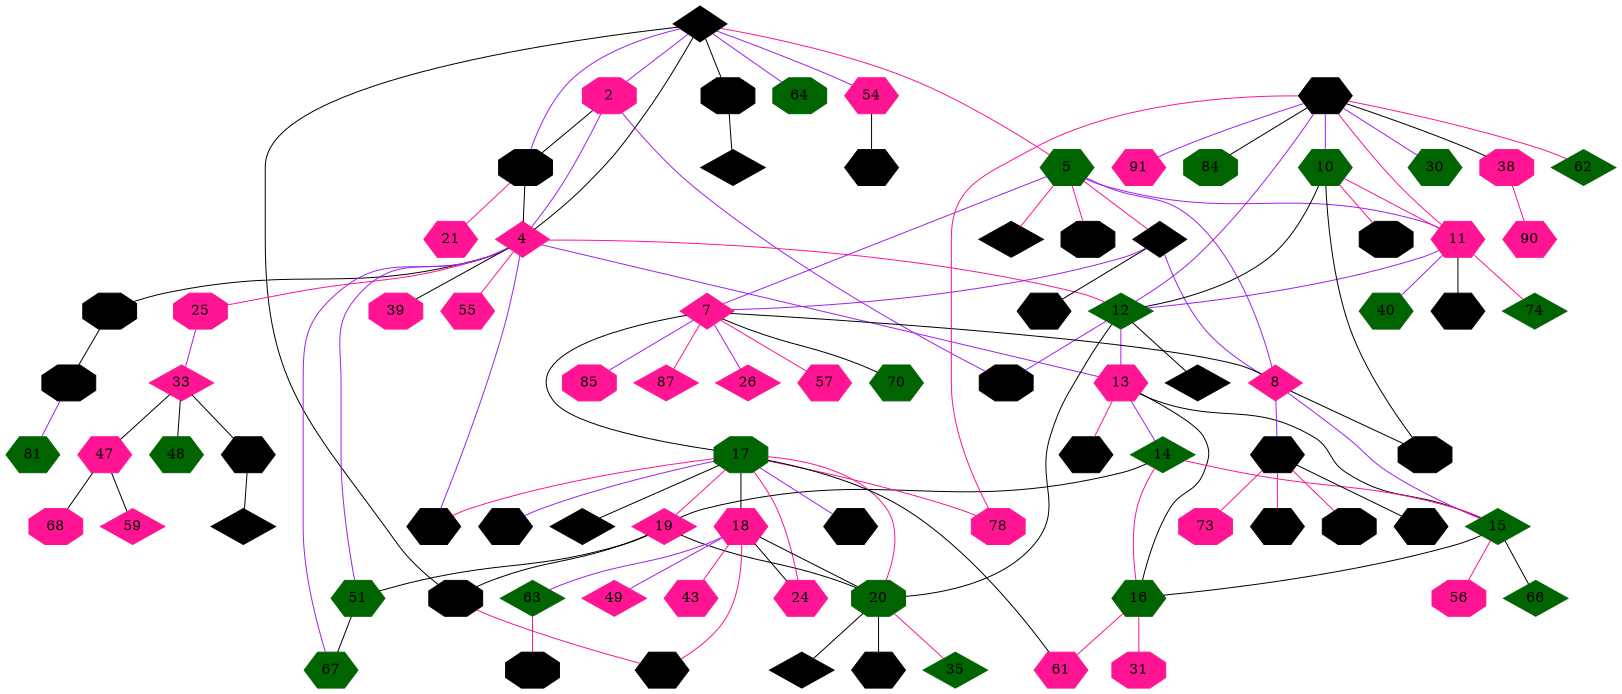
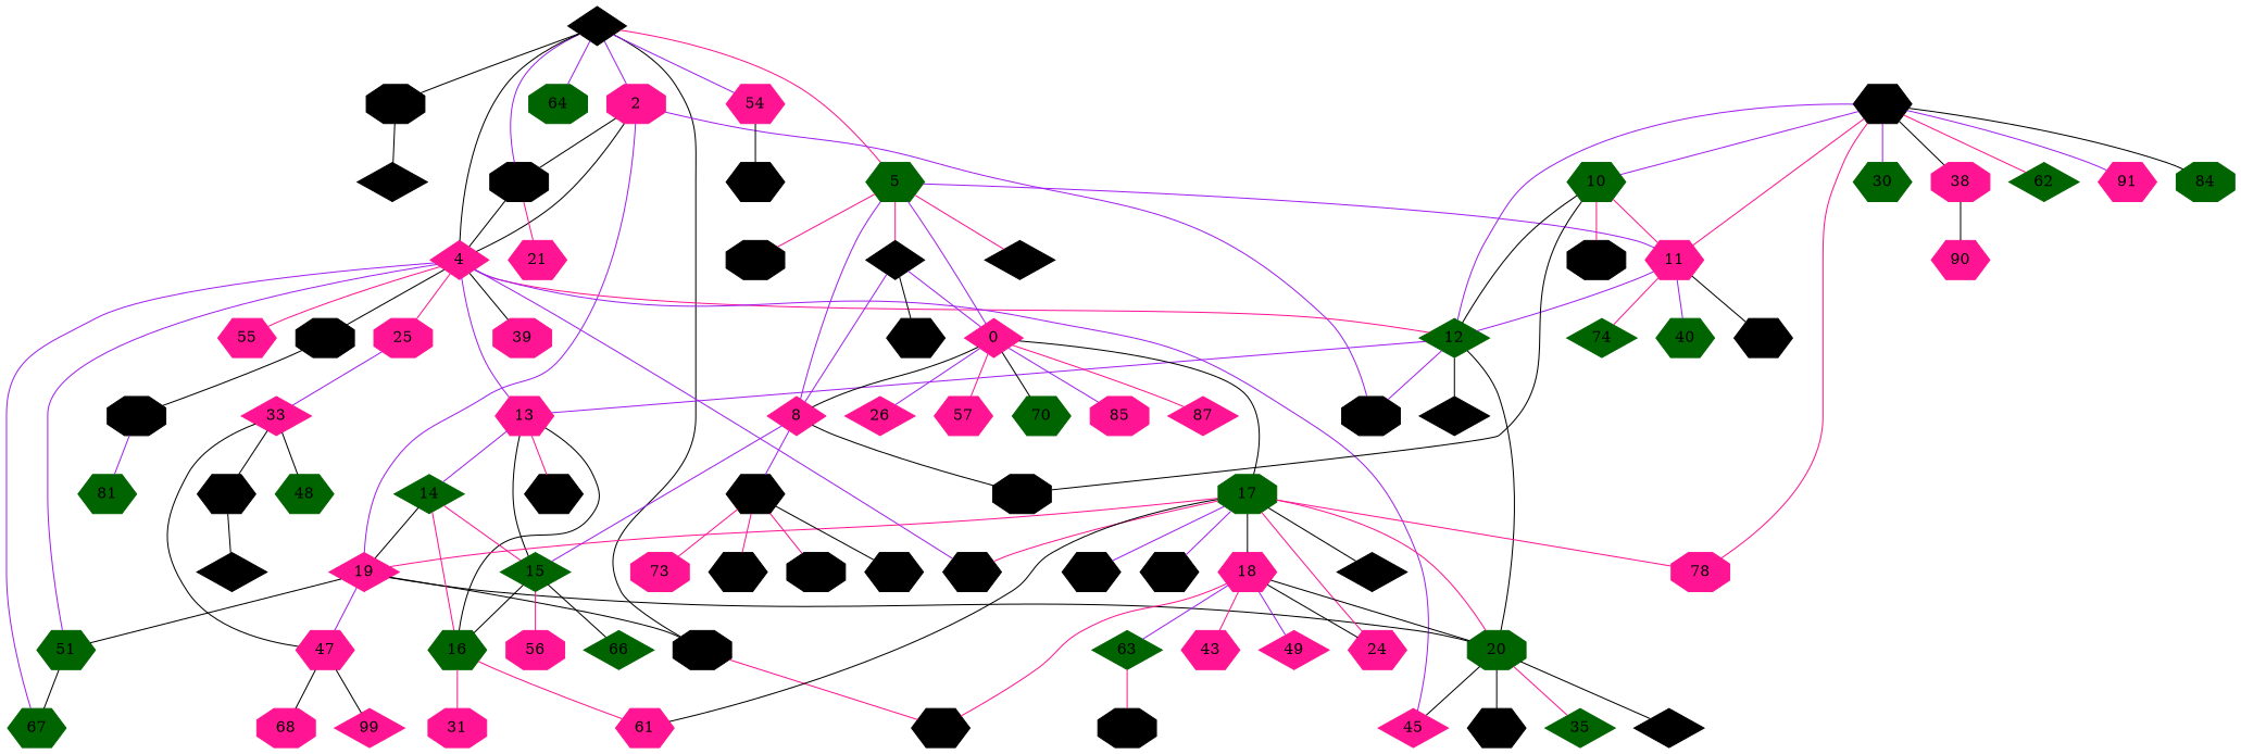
  graph {
    node [color=black shape=hexagon style=filled]
    edge [color=black]
    1 [shape=diamond]
    2 [color=deeppink shape=octagon]
    3 [shape=octagon]
    4 [color=deeppink shape=diamond]
    5 [color=darkgreen]
    37 [shape=octagon]
    53 [shape=octagon]
    54 [color=deeppink]
    64 [color=darkgreen shape=octagon]
    19 [color=deeppink shape=diamond]
    60 [shape=octagon]
    21 [color=deeppink]
    12 [color=darkgreen shape=diamond]
    13 [color=deeppink]
    22 [shape=octagon]
    25 [color=deeppink shape=octagon]
    39 [color=deeppink shape=octagon]
+   45 [color=deeppink shape=diamond]
    51 [color=darkgreen]
    55 [color=deeppink]
    67 [color=darkgreen]
    83
    6 [shape=diamond]
-   7 [color=deeppink shape=diamond]
+   7 [color=deeppink shape=diamond label=0]
    8 [color=deeppink shape=diamond]
    11 [color=deeppink]
    36 [shape=diamond]
    88 [shape=octagon]
    76
    58 [shape=diamond]
    65
    20 [color=darkgreen shape=octagon]
    47 [color=deeppink]
    32 [shape=diamond]
    15 [color=darkgreen shape=diamond]
    14 [color=darkgreen shape=diamond]
    16 [color=darkgreen]
    23
    50 [shape=octagon]
    33 [color=deeppink shape=diamond]
    42
    17 [color=darkgreen shape=octagon]
    26 [color=deeppink shape=diamond]
    57 [color=deeppink]
    70 [color=darkgreen]
    85 [color=deeppink shape=octagon]
    87 [color=deeppink shape=diamond]
    27
    52 [shape=octagon]
    40 [color=darkgreen]
    69
    74 [color=darkgreen shape=diamond]
    78 [color=deeppink shape=octagon]
    61 [color=deeppink]
    18 [color=deeppink]
    24 [color=deeppink]
    29
    77
    80 [shape=diamond]
    56 [color=deeppink shape=octagon]
    66 [color=darkgreen shape=diamond]
    28 [shape=octagon]
    44
    73 [color=deeppink shape=octagon]
    75
    9
    10 [color=darkgreen]
    30 [color=darkgreen]
    38 [color=deeppink shape=octagon]
    62 [color=darkgreen shape=diamond]
    n71 [color=deeppink label=91]
    84 [color=darkgreen shape=octagon]
    89 [shape=octagon]
    90 [color=deeppink]
    35 [color=darkgreen shape=diamond]
    41 [shape=diamond]
    46
    31 [color=deeppink shape=octagon]
    43 [color=deeppink]
    49 [color=deeppink shape=diamond]
    63 [color=darkgreen shape=diamond]
    72 [shape=octagon]
-   59 [color=deeppink shape=diamond]
+   59 [color=deeppink shape=diamond label=99]
    68 [color=deeppink shape=octagon]
    81 [color=darkgreen]
    34
    48 [color=darkgreen]
    82 [shape=diamond]
    1 -- 2 [color=purple]
    1 -- 3 [color=purple]
    1 -- 4
    1 -- 5 [color=deeppink]
    1 -- 37
    1 -- 53
    1 -- 54 [color=purple]
    1 -- 64 [color=purple]
    2 -- 3
-   2 -- 4 [color=purple]
+   2 -- 4
+   2 -- 19 [color=purple]
    2 -- 60 [color=purple]
    3 -- 4
    3 -- 21 [color=deeppink]
    4 -- 12 [color=deeppink]
    4 -- 13 [color=purple]
    4 -- 22
    4 -- 25 [color=deeppink]
    4 -- 39
+   4 -- 45 [color=purple]
    4 -- 51 [color=purple]
    4 -- 55 [color=deeppink]
    4 -- 67 [color=purple]
    4 -- 83 [color=purple]
    5 -- 6 [color=deeppink]
    5 -- 7 [color=purple]
    5 -- 8 [color=purple]
    5 -- 11 [color=purple]
    5 -- 36 [color=deeppink]
    5 -- 88 [color=deeppink]
    37 -- 76 [color=deeppink]
    53 -- 58
    54 -- 65
    19 -- 37
    19 -- 51
    19 -- 20
+   19 -- 47 [color=purple]
    12 -- 60 [color=purple]
    12 -- 13 [color=purple]
    12 -- 20
    12 -- 32
    13 -- 15
    13 -- 14 [color=purple]
    13 -- 16
    13 -- 23 [color=deeppink]
    22 -- 50
    25 -- 33 [color=purple]
    51 -- 67
    6 -- 7 [color=purple]
    6 -- 8 [color=purple]
    6 -- 42
    7 -- 8
    7 -- 17
    7 -- 26 [color=purple]
    7 -- 57 [color=deeppink]
    7 -- 70
    7 -- 85 [color=purple]
    7 -- 87 [color=deeppink]
    8 -- 15 [color=purple]
    8 -- 27 [color=purple]
    8 -- 52
    11 -- 12 [color=purple]
    11 -- 40 [color=purple]
    11 -- 69
    11 -- 74 [color=deeppink]
+   20 -- 45
    20 -- 35 [color=deeppink]
    20 -- 41
    20 -- 46
    47 -- 59
    47 -- 68
    15 -- 16
    15 -- 56 [color=deeppink]
    15 -- 66
    14 -- 19
    14 -- 15 [color=deeppink]
    14 -- 16 [color=deeppink]
    16 -- 61 [color=deeppink]
    16 -- 31 [color=deeppink]
    50 -- 81 [color=purple]
    33 -- 47
    33 -- 34
    33 -- 48
    17 -- 19 [color=deeppink]
    17 -- 83 [color=deeppink]
    17 -- 20 [color=deeppink]
    17 -- 78 [color=deeppink]
    17 -- 61
    17 -- 18
    17 -- 24 [color=deeppink]
    17 -- 29 [color=purple]
    17 -- 77 [color=purple]
    17 -- 80
    27 -- 28 [color=deeppink]
    27 -- 44
    27 -- 73 [color=deeppink]
    27 -- 75 [color=deeppink]
    18 -- 76 [color=deeppink]
    18 -- 20
    18 -- 24
    18 -- 43 [color=deeppink]
    18 -- 49 [color=purple]
    18 -- 63 [color=purple]
    9 -- 12 [color=purple]
    9 -- 11 [color=deeppink]
    9 -- 78 [color=deeppink]
    9 -- 10 [color=purple]
    9 -- 30 [color=purple]
    9 -- 38
    9 -- 62 [color=deeppink]
    9 -- n71 [color=purple]
    9 -- 84
    10 -- 12
    10 -- 11 [color=deeppink]
    10 -- 52
    10 -- 89 [color=deeppink]
-   38 -- 90 [color=deeppink]
+   38 -- 90
    63 -- 72 [color=deeppink]
    34 -- 82
  }
